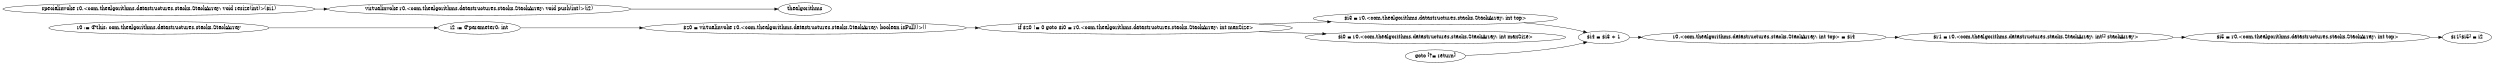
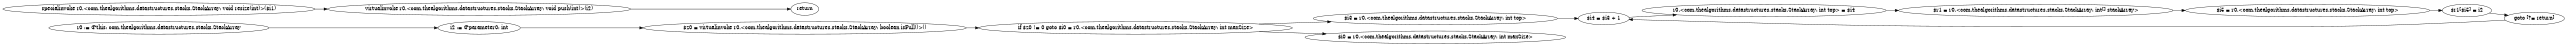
  digraph {
    rankdir=LR
    "r0 := @this: com.thealgorithms.datastructures.stacks.StackArray"
    "i2 := @parameter0: int"
    "$z0 = virtualinvoke r0.<com.thealgorithms.datastructures.stacks.StackArray: boolean isFull()>()"
    "if $z0 != 0 goto $i0 = r0.<com.thealgorithms.datastructures.stacks.StackArray: int maxSize>"
    "$i3 = r0.<com.thealgorithms.datastructures.stacks.StackArray: int top>"
    "$i0 = r0.<com.thealgorithms.datastructures.stacks.StackArray: int maxSize>"
    "$i4 = $i3 + 1"
    "r0.<com.thealgorithms.datastructures.stacks.StackArray: int top> = $i4"
    "$r1 = r0.<com.thealgorithms.datastructures.stacks.StackArray: int[] stackArray>"
    "$i5 = r0.<com.thealgorithms.datastructures.stacks.StackArray: int top>"
    "$r1[$i5] = i2"
    "goto [?= return]"
    "specialinvoke r0.<com.thealgorithms.datastructures.stacks.StackArray: void resize(int)>($i1)"
    "virtualinvoke r0.<com.thealgorithms.datastructures.stacks.StackArray: void push(int)>(i2)"
-   return [label=thealgorithms]
+   return
    "r0 := @this: com.thealgorithms.datastructures.stacks.StackArray" -> "i2 := @parameter0: int"
    "i2 := @parameter0: int" -> "$z0 = virtualinvoke r0.<com.thealgorithms.datastructures.stacks.StackArray: boolean isFull()>()"
    "$z0 = virtualinvoke r0.<com.thealgorithms.datastructures.stacks.StackArray: boolean isFull()>()" -> "if $z0 != 0 goto $i0 = r0.<com.thealgorithms.datastructures.stacks.StackArray: int maxSize>"
    "if $z0 != 0 goto $i0 = r0.<com.thealgorithms.datastructures.stacks.StackArray: int maxSize>" -> "$i3 = r0.<com.thealgorithms.datastructures.stacks.StackArray: int top>"
    "if $z0 != 0 goto $i0 = r0.<com.thealgorithms.datastructures.stacks.StackArray: int maxSize>" -> "$i0 = r0.<com.thealgorithms.datastructures.stacks.StackArray: int maxSize>"
    "$i3 = r0.<com.thealgorithms.datastructures.stacks.StackArray: int top>" -> "$i4 = $i3 + 1"
    "$i4 = $i3 + 1" -> "r0.<com.thealgorithms.datastructures.stacks.StackArray: int top> = $i4"
    "r0.<com.thealgorithms.datastructures.stacks.StackArray: int top> = $i4" -> "$r1 = r0.<com.thealgorithms.datastructures.stacks.StackArray: int[] stackArray>"
    "$r1 = r0.<com.thealgorithms.datastructures.stacks.StackArray: int[] stackArray>" -> "$i5 = r0.<com.thealgorithms.datastructures.stacks.StackArray: int top>"
    "$i5 = r0.<com.thealgorithms.datastructures.stacks.StackArray: int top>" -> "$r1[$i5] = i2"
+   "$r1[$i5] = i2" -> "goto [?= return]"
    "goto [?= return]" -> "$i4 = $i3 + 1"
    "specialinvoke r0.<com.thealgorithms.datastructures.stacks.StackArray: void resize(int)>($i1)" -> "virtualinvoke r0.<com.thealgorithms.datastructures.stacks.StackArray: void push(int)>(i2)"
    "virtualinvoke r0.<com.thealgorithms.datastructures.stacks.StackArray: void push(int)>(i2)" -> return
  }
